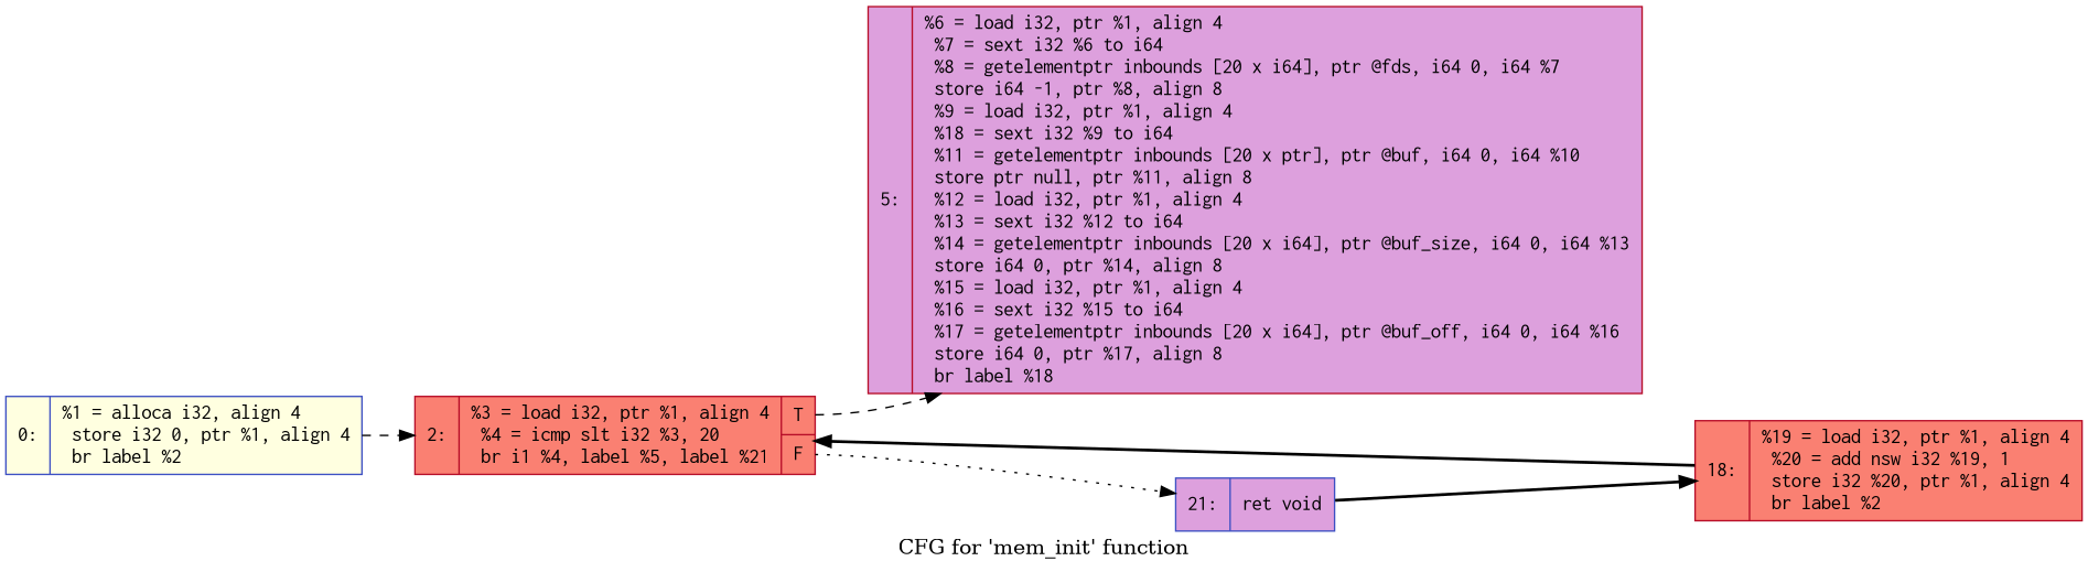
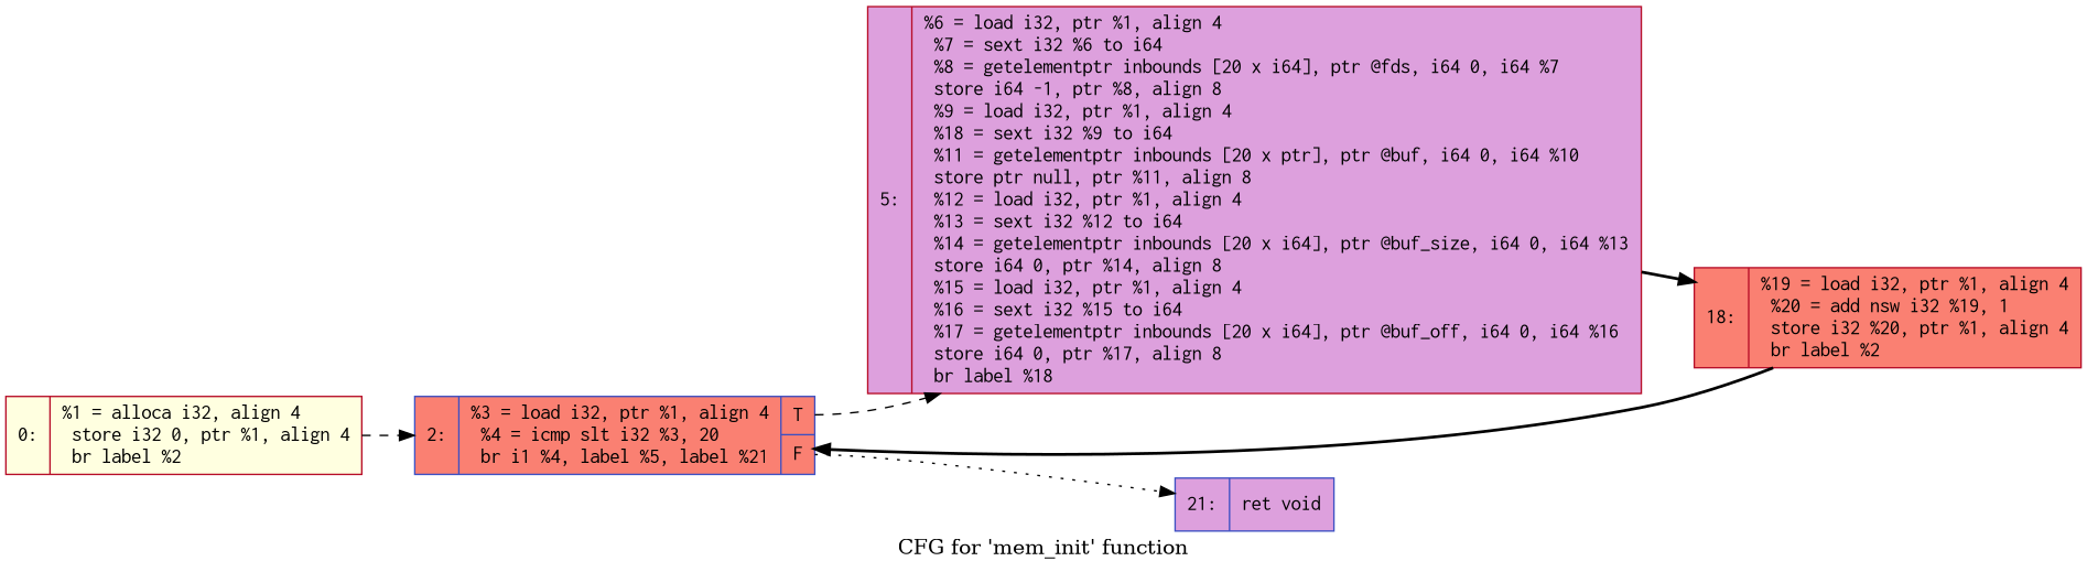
  digraph {
    label="CFG for 'mem_init' function"
    rankdir=LR
    node [color="#b70d28ff" fillcolor=salmon fontname=Courier shape=record style=filled]
    edge [style=dashed]
-   n1 [color="#3d50c3ff" fillcolor=lightyellow label="{0:\l|  %1 = alloca i32, align 4\l  store i32 0, ptr %1, align 4\l  br label %2\l}"]
-   n2 [label="{2:\l|  %3 = load i32, ptr %1, align 4\l  %4 = icmp slt i32 %3, 20\l  br i1 %4, label %5, label %21\l|{<s0>T|<s1>F}}"]
+   n1 [fillcolor=lightyellow label="{0:\l|  %1 = alloca i32, align 4\l  store i32 0, ptr %1, align 4\l  br label %2\l}"]
+   n2 [color="#3d50c3ff" label="{2:\l|  %3 = load i32, ptr %1, align 4\l  %4 = icmp slt i32 %3, 20\l  br i1 %4, label %5, label %21\l|{<s0>T|<s1>F}}"]
    n3 [fillcolor=plum label="{5:\l|  %6 = load i32, ptr %1, align 4\l  %7 = sext i32 %6 to i64\l  %8 = getelementptr inbounds [20 x i64], ptr @fds, i64 0, i64 %7\l  store i64 -1, ptr %8, align 8\l  %9 = load i32, ptr %1, align 4\l  %18 = sext i32 %9 to i64\l  %11 = getelementptr inbounds [20 x ptr], ptr @buf, i64 0, i64 %10\l  store ptr null, ptr %11, align 8\l  %12 = load i32, ptr %1, align 4\l  %13 = sext i32 %12 to i64\l  %14 = getelementptr inbounds [20 x i64], ptr @buf_size, i64 0, i64 %13\l  store i64 0, ptr %14, align 8\l  %15 = load i32, ptr %1, align 4\l  %16 = sext i32 %15 to i64\l  %17 = getelementptr inbounds [20 x i64], ptr @buf_off, i64 0, i64 %16\l  store i64 0, ptr %17, align 8\l  br label %18\l}"]
    n4 [color="#3d50c3ff" fillcolor=plum label="{21:\l|  ret void\l}"]
    n5 [label="{18:\l|  %19 = load i32, ptr %1, align 4\l  %20 = add nsw i32 %19, 1\l  store i32 %20, ptr %1, align 4\l  br label %2\l}"]
    n1 -> n2
    n2 -> n3 [tailport=s0]
    n2 -> n4 [style=dotted tailport=s1]
-   n4 -> n5 [style=bold]
+   n3 -> n5 [style=bold]
    n5 -> n2 [style=bold]
  }
